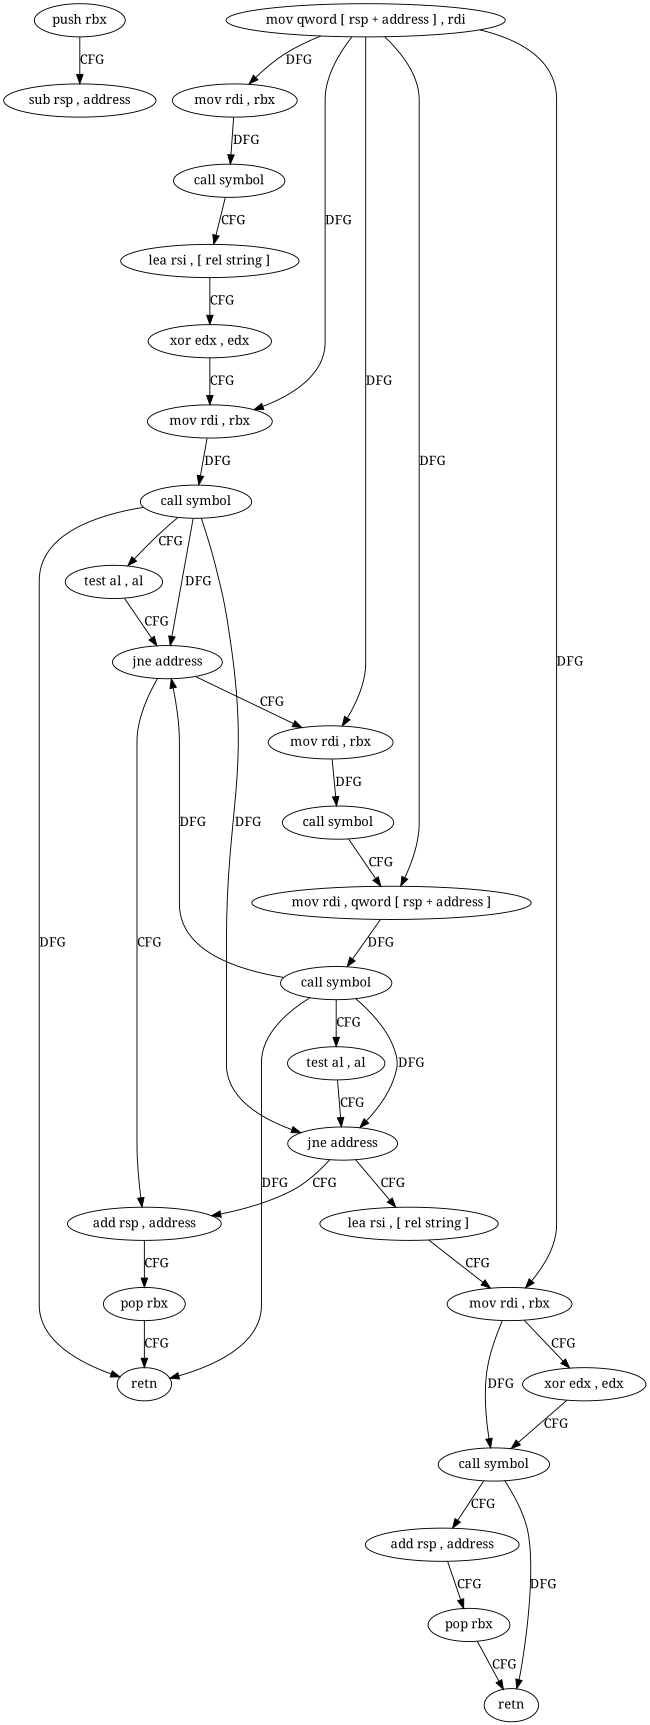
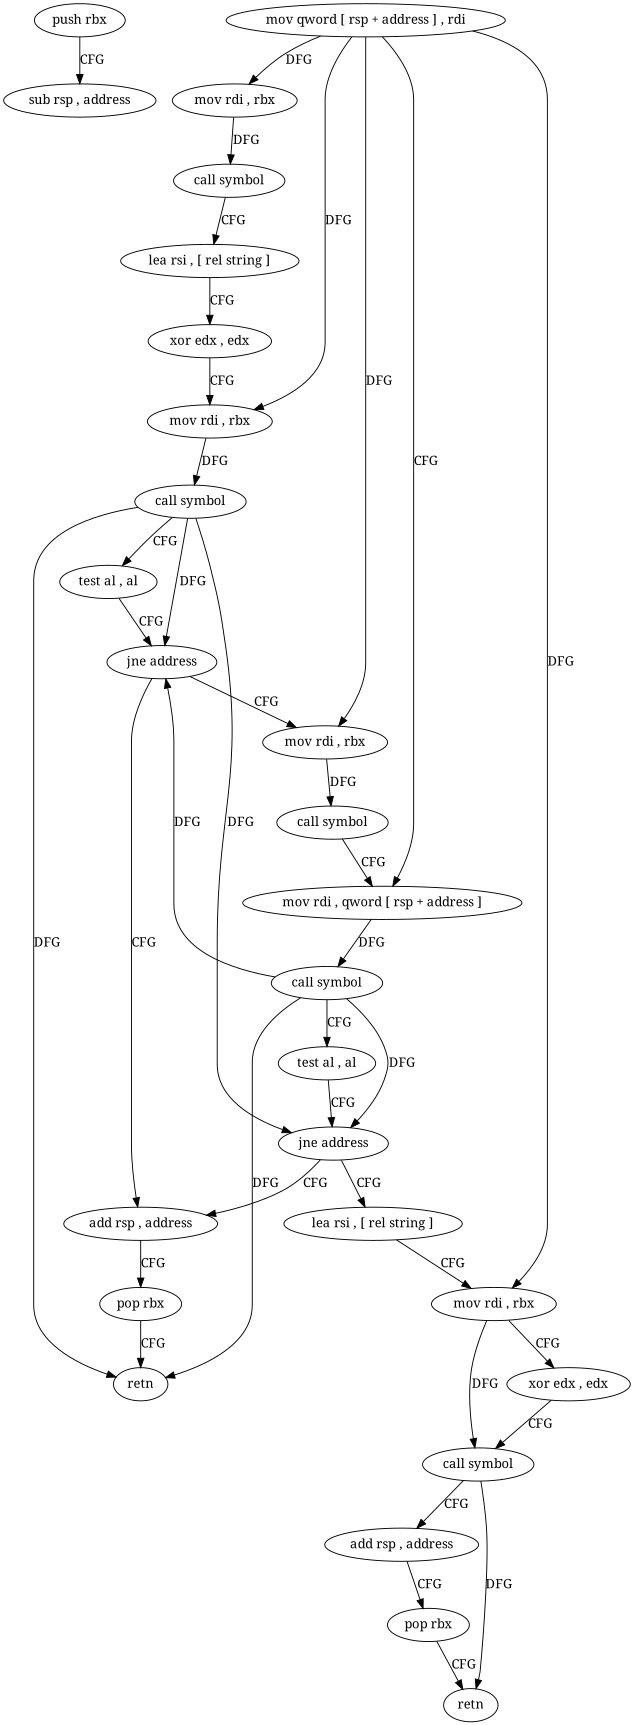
  digraph {
    fontname="Noto Serif"
    node [fontname="Noto Serif"]
    edge [fontname="Noto Serif"]
    n1 [label="push rbx"]
    n2 [label="sub rsp , address"]
    n3 [label="mov qword [ rsp + address ] , rdi"]
    n4 [label="mov rdi , rbx"]
    n5 [label="mov rdi , rbx"]
    n6 [label="mov rdi , rbx"]
    n7 [label="mov rdi , qword [ rsp + address ]"]
    n8 [label="mov rdi , rbx"]
    n9 [label="call symbol"]
    n10 [label="call symbol"]
    n11 [label="call symbol"]
    n12 [label="call symbol"]
    n13 [label="xor edx , edx"]
    n14 [label="call symbol"]
    n15 [label="lea rsi , [ rel string ]"]
    n16 [label="xor edx , edx"]
    n17 [label="test al , al"]
    n18 [label="jne address"]
    n19 [label="jne address"]
    n20 [label=retn]
    n21 [label="add rsp , address"]
    n22 [label="lea rsi , [ rel string ]"]
    n23 [label="pop rbx"]
    n24 [label="test al , al"]
    n25 [label="add rsp , address"]
    n26 [label=retn]
    n27 [label="pop rbx"]
    n1 -> n2 [label=CFG]
    n3 -> n4 [label=DFG]
    n3 -> n5 [label=DFG]
    n3 -> n6 [label=DFG]
-   n3 -> n7 [label=DFG]
+   n3 -> n7 [label=CFG]
    n3 -> n8 [label=DFG]
    n4 -> n9 [label=DFG]
    n5 -> n10 [label=DFG]
    n6 -> n11 [label=DFG]
    n7 -> n12 [label=DFG]
    n8 -> n13 [label=CFG]
    n8 -> n14 [label=DFG]
    n9 -> n15 [label=CFG]
    n10 -> n17 [label=CFG]
    n10 -> n18 [label=DFG]
    n10 -> n19 [label=DFG]
    n10 -> n20 [label=DFG]
    n11 -> n7 [label=CFG]
    n12 -> n18 [label=DFG]
    n12 -> n19 [label=DFG]
    n12 -> n20 [label=DFG]
    n12 -> n24 [label=CFG]
    n13 -> n14 [label=CFG]
    n14 -> n25 [label=CFG]
    n14 -> n26 [label=DFG]
    n15 -> n16 [label=CFG]
    n16 -> n5 [label=CFG]
    n17 -> n18 [label=CFG]
    n18 -> n6 [label=CFG]
    n18 -> n21 [label=CFG]
    n19 -> n21 [label=CFG]
    n19 -> n22 [label=CFG]
    n21 -> n23 [label=CFG]
    n22 -> n8 [label=CFG]
    n23 -> n20 [label=CFG]
    n24 -> n19 [label=CFG]
    n25 -> n27 [label=CFG]
    n27 -> n26 [label=CFG]
  }
